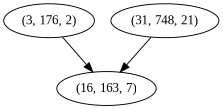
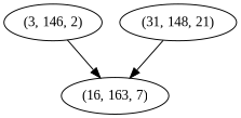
  digraph {
    fontname="Liberation Serif"
    node [fontname="Liberation Serif"]
    edge [fontname="Liberation Serif"]
-   "(3, 176, 2)"
+   "(3, 176, 2)" [label="(3, 146, 2)"]
    "(16, 163, 7)"
-   "(31, 148, 21)" [label="(31, 748, 21)"]
+   "(31, 148, 21)"
    "(3, 176, 2)" -> "(16, 163, 7)"
    "(31, 148, 21)" -> "(16, 163, 7)"
  }
